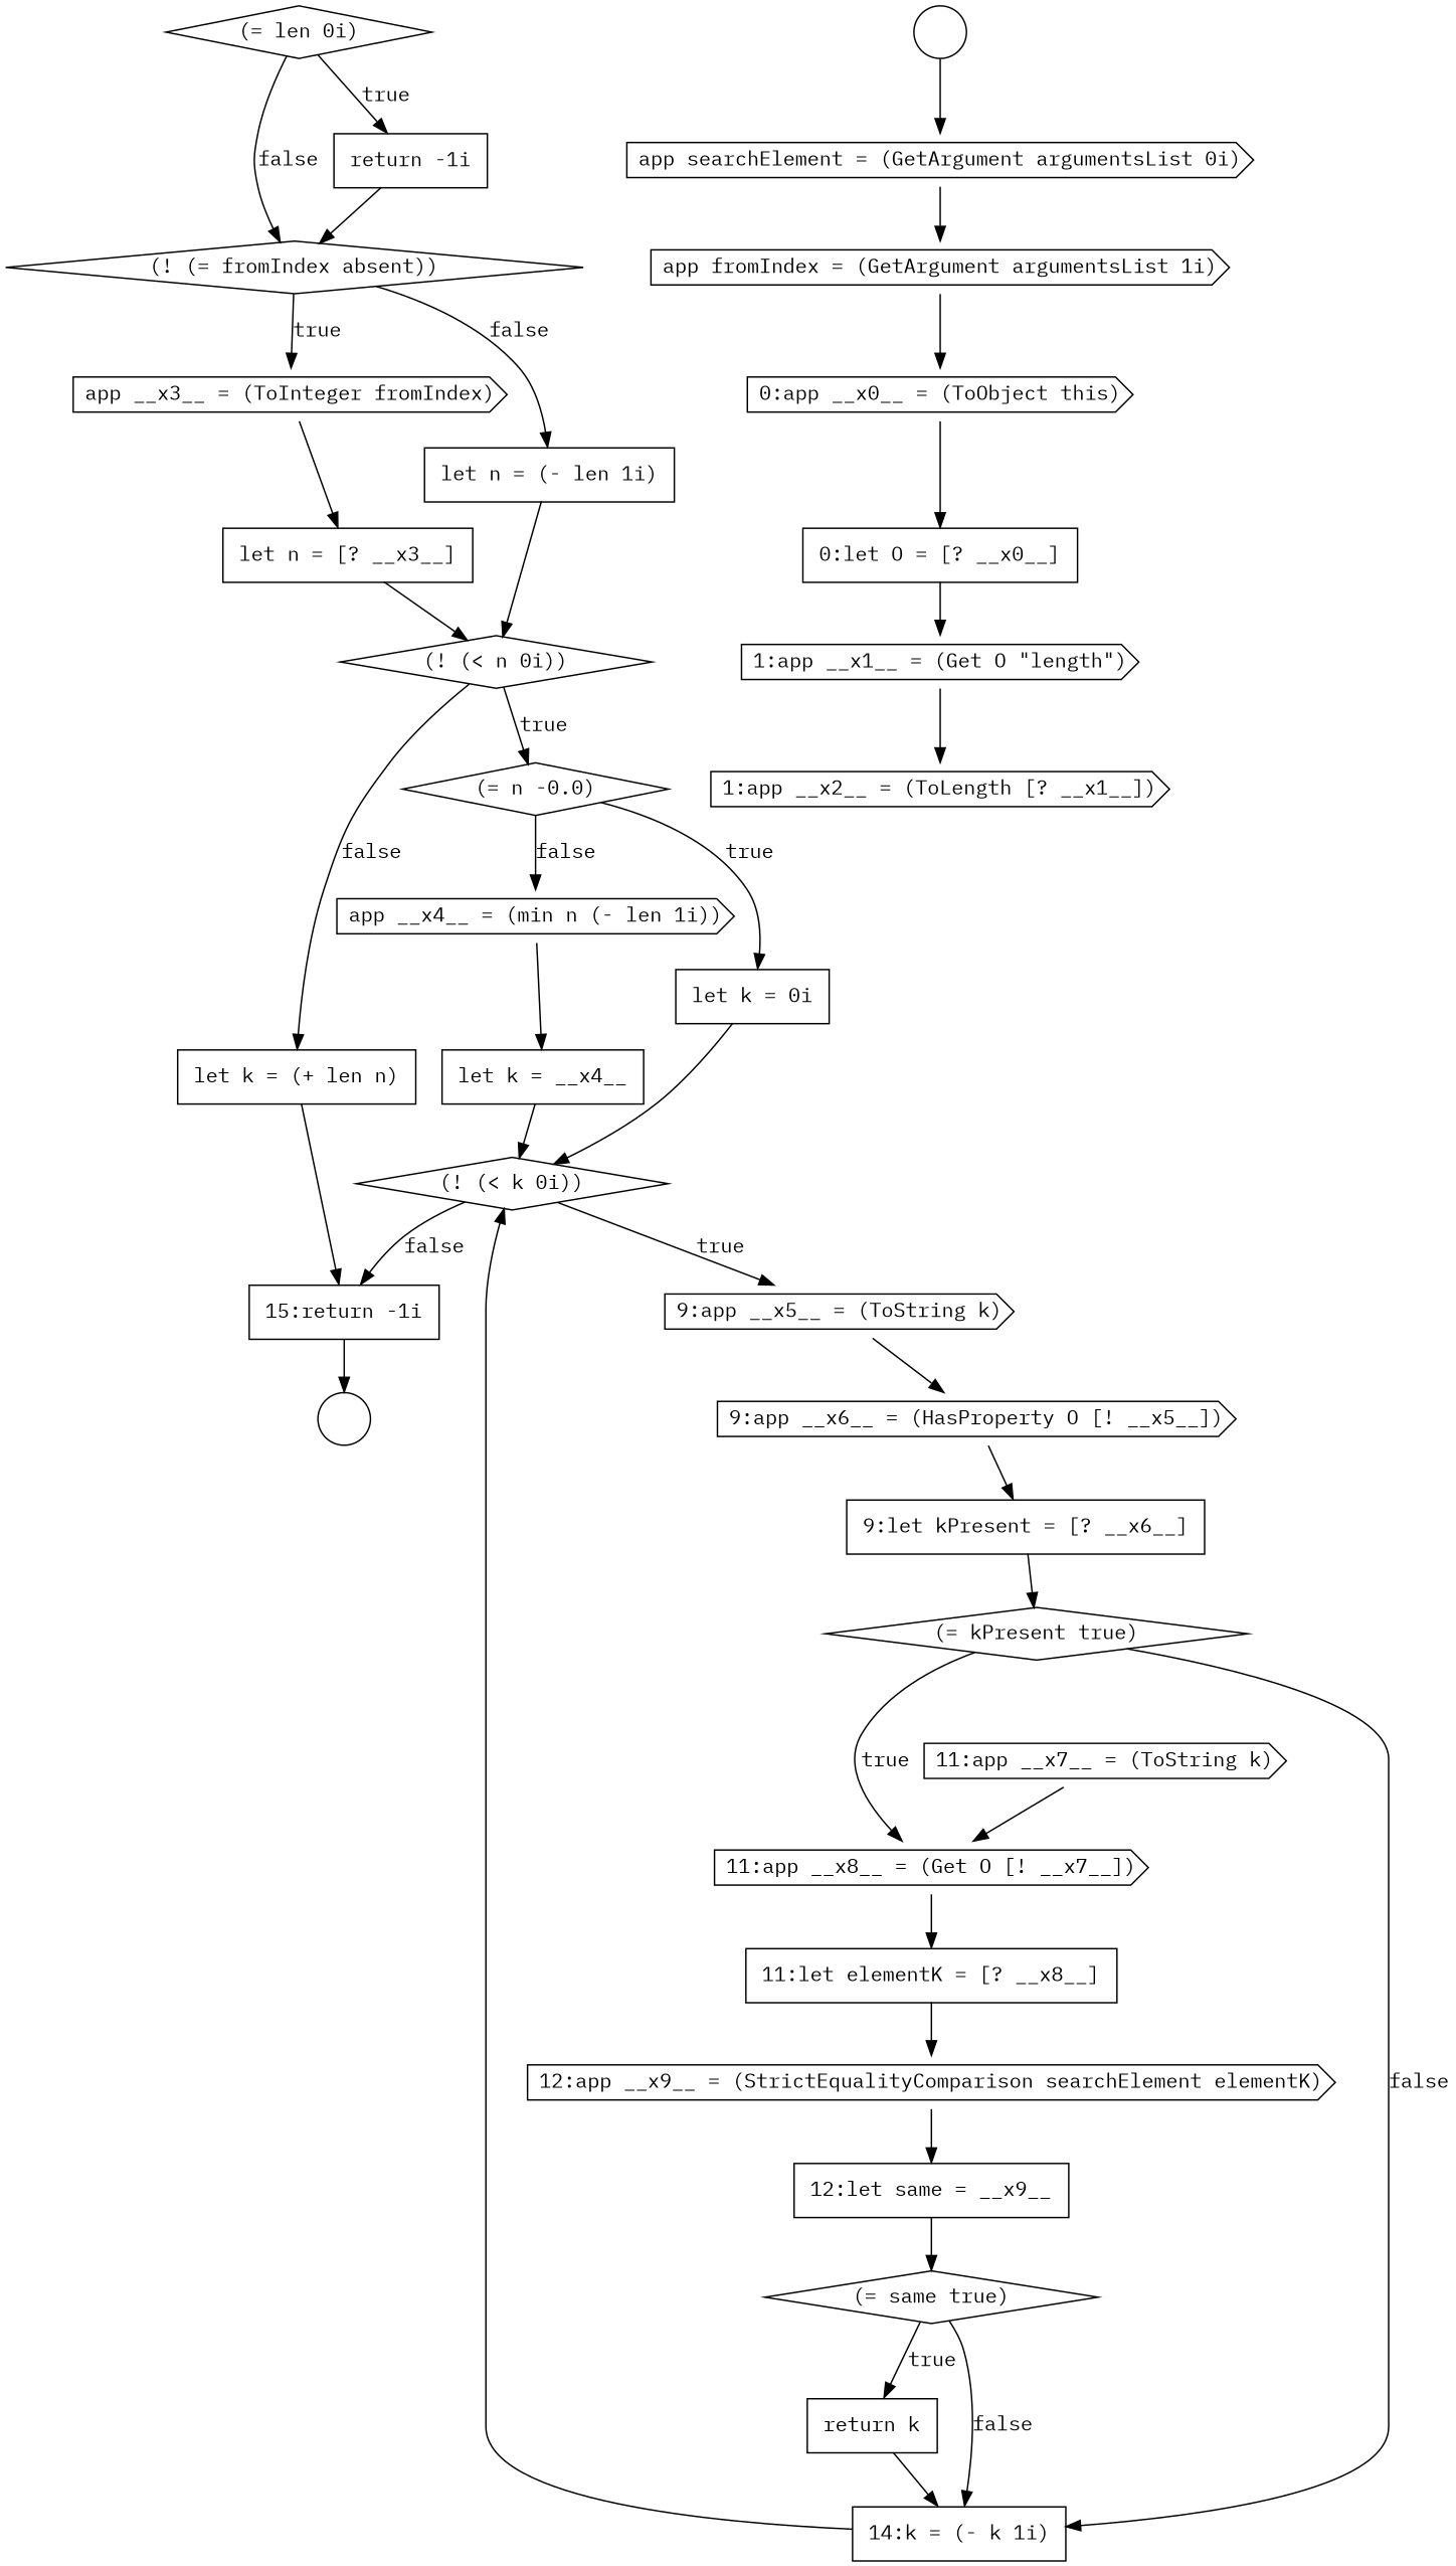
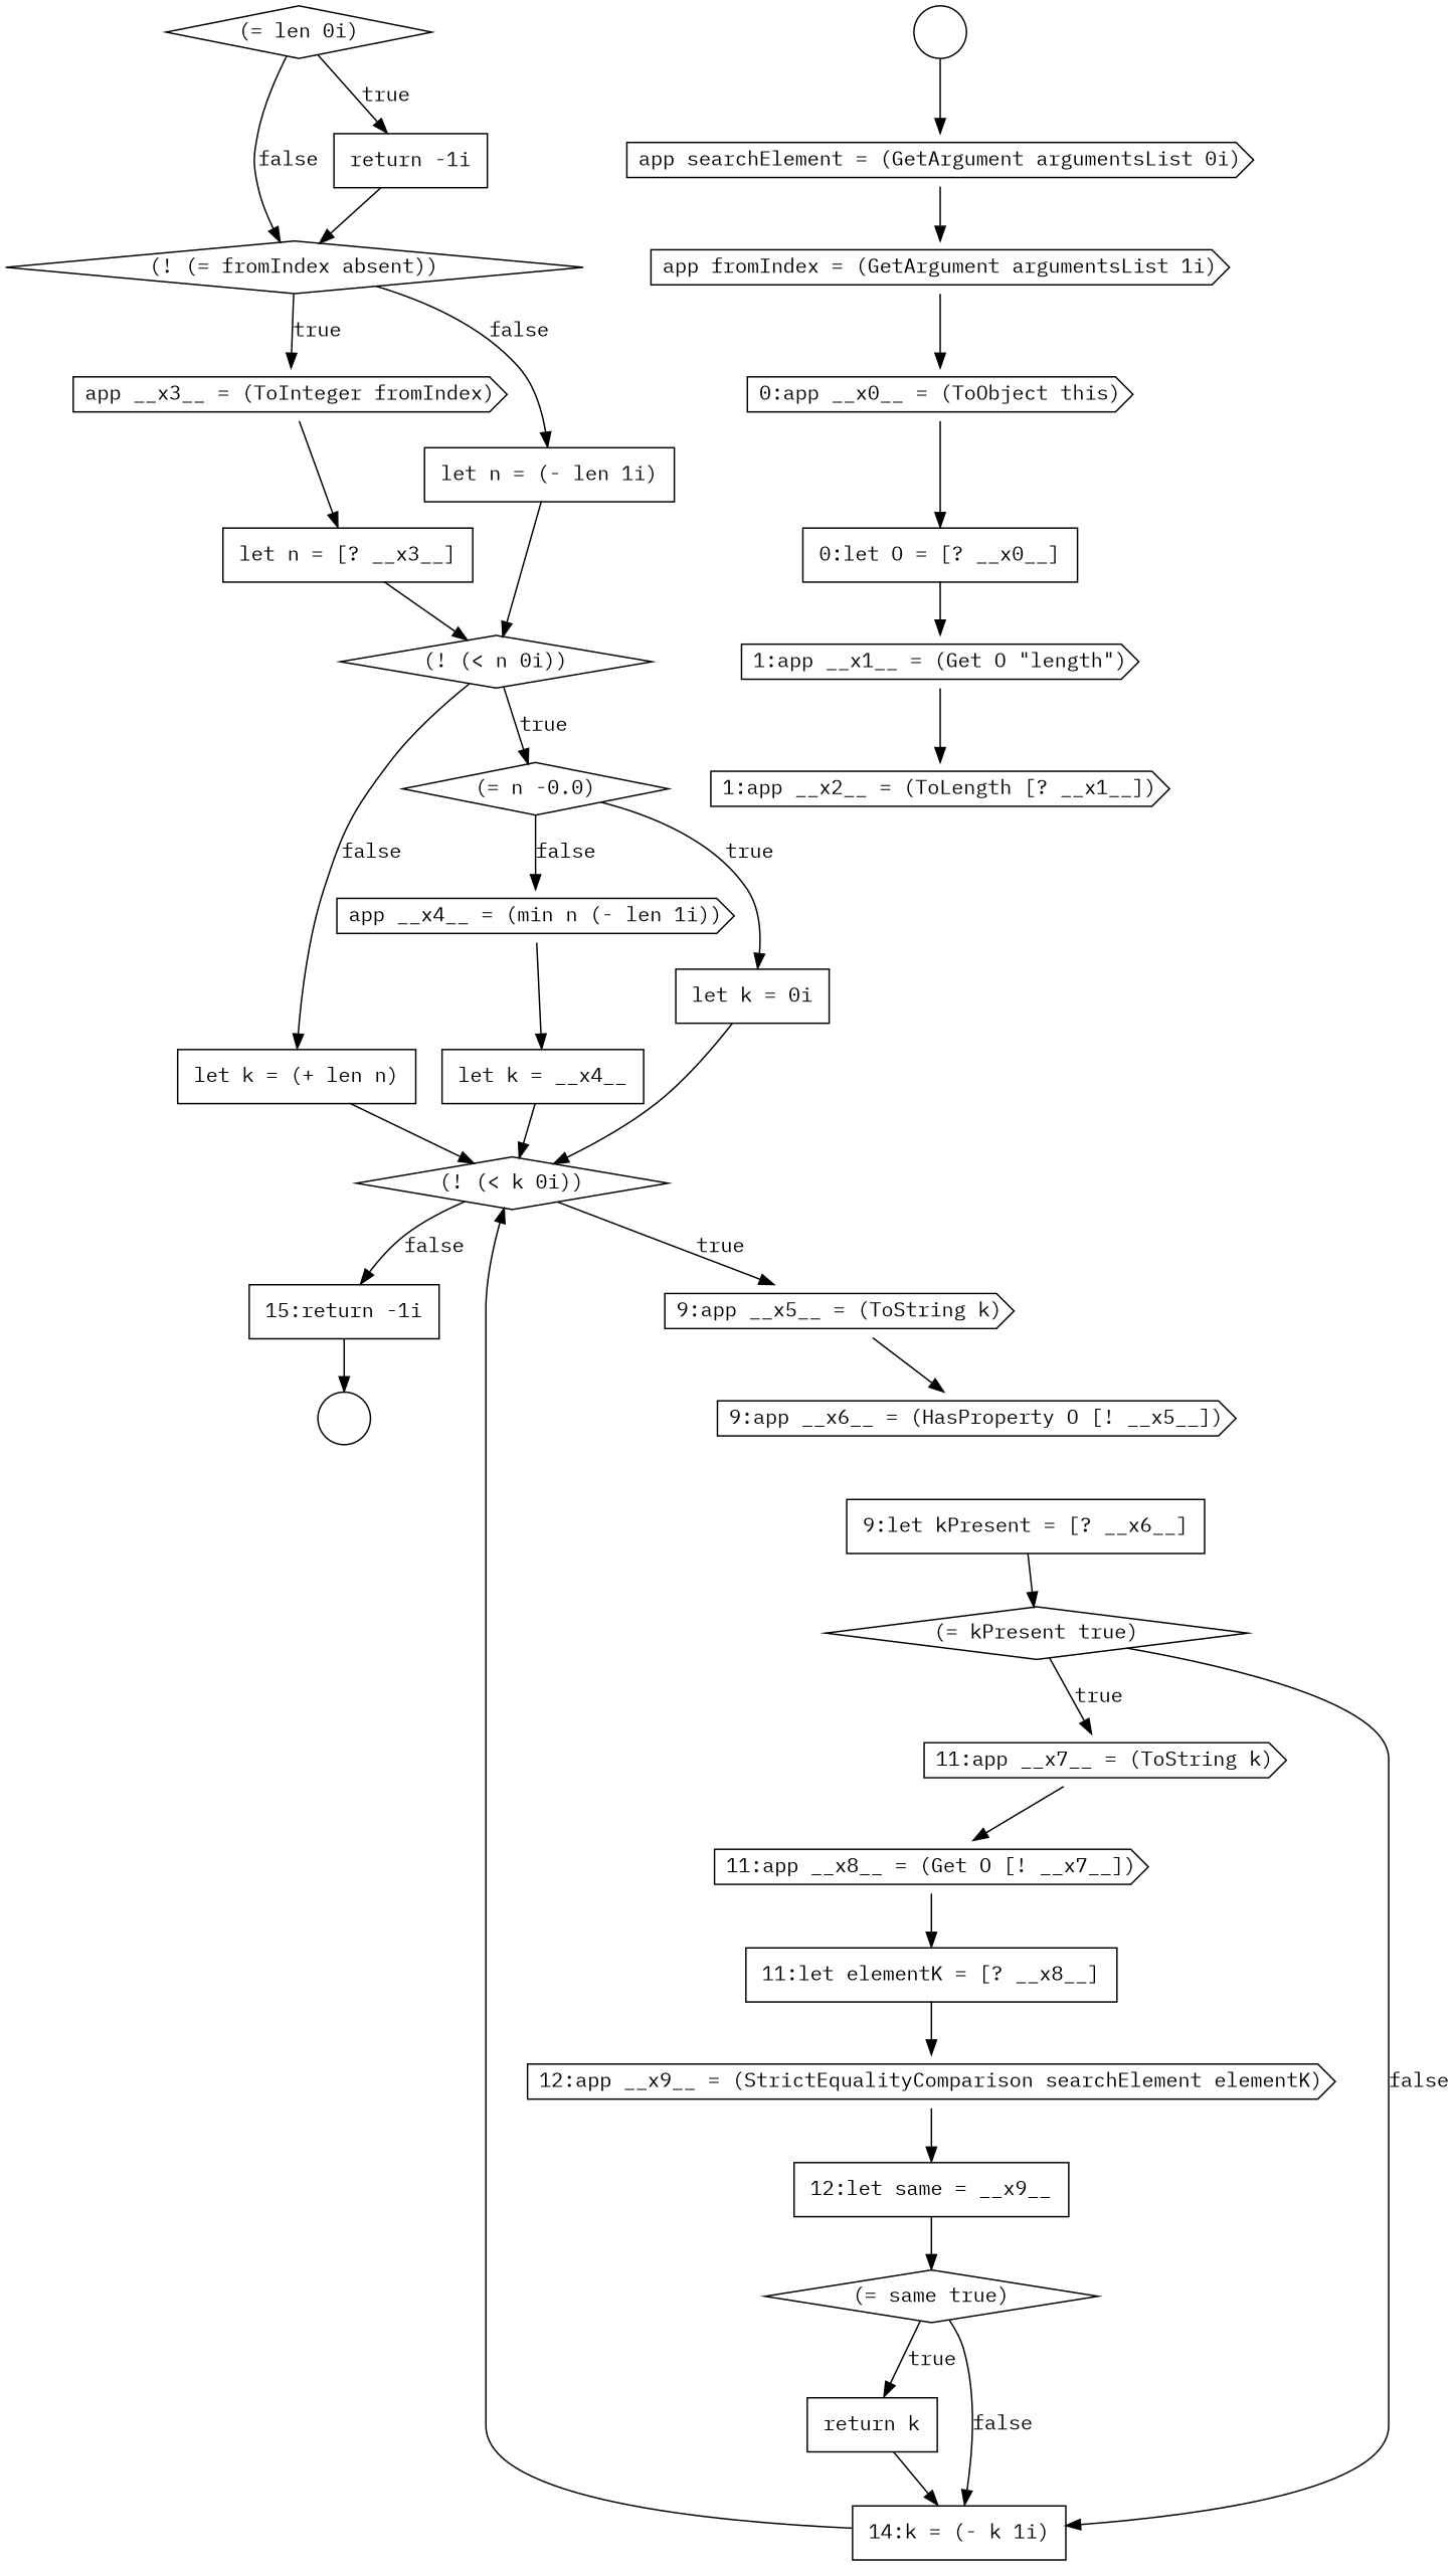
  digraph {
    fontname="IBM Plex Mono"
    node [color=black fillcolor=white fontname="IBM Plex Mono" shape=none style=filled]
    edge [color=black fontname="IBM Plex Mono"]
    n1 [label=<<font color="black">app __x3__ = (ToInteger fromIndex)</font>> shape=cds]
    n2 [label=<<font color="black">     <table border="0" cellborder="1" cellspacing="0" cellpadding="10">       <tr><td align="left">let n = [? __x3__]</td></tr>     </table>   </font>> margin=0]
    n3 [label=<<font color="black">(! (&lt; n 0i))</font>> shape=diamond]
    n4 [label=<<font color="black">9:app __x5__ = (ToString k)</font>> shape=cds]
    n5 [label=<<font color="black">9:app __x6__ = (HasProperty O [! __x5__])</font>> shape=cds]
    n6 [label=<<font color="black">     <table border="0" cellborder="1" cellspacing="0" cellpadding="10">       <tr><td align="left">9:let kPresent = [? __x6__]</td></tr>     </table>   </font>> margin=0]
    n7 [label=<<font color="black">     <table border="0" cellborder="1" cellspacing="0" cellpadding="10">       <tr><td align="left">let k = (+ len n)</td></tr>     </table>   </font>> margin=0]
    n8 [label=<<font color="black">(= n -0.0)</font>> shape=diamond]
    n9 [label=<<font color="black">(! (&lt; k 0i))</font>> shape=diamond]
    n10 [label=<<font color="black">     <table border="0" cellborder="1" cellspacing="0" cellpadding="10">       <tr><td align="left">let k = 0i</td></tr>     </table>   </font>> margin=0]
    n11 [label=<<font color="black">app __x4__ = (min n (- len 1i))</font>> shape=cds]
    n12 [label=<<font color="black">     <table border="0" cellborder="1" cellspacing="0" cellpadding="10">       <tr><td align="left">15:return -1i</td></tr>     </table>   </font>> margin=0]
    n13 [label=<<font color="black">(! (= fromIndex absent))</font>> shape=diamond]
    n14 [label=<<font color="black">     <table border="0" cellborder="1" cellspacing="0" cellpadding="10">       <tr><td align="left">let n = (- len 1i)</td></tr>     </table>   </font>> margin=0]
    n15 [label=<<font color="black">     <table border="0" cellborder="1" cellspacing="0" cellpadding="10">       <tr><td align="left">12:let same = __x9__</td></tr>     </table>   </font>> margin=0]
    n16 [label=<<font color="black">(= same true)</font>> shape=diamond]
    n17 [label=<<font color="black">     <table border="0" cellborder="1" cellspacing="0" cellpadding="10">       <tr><td align="left">14:k = (- k 1i)</td></tr>     </table>   </font>> margin=0]
    n18 [label=<<font color="black">     <table border="0" cellborder="1" cellspacing="0" cellpadding="10">       <tr><td align="left">return k</td></tr>     </table>   </font>> margin=0]
    n19 [label=<<font color="black">1:app __x2__ = (ToLength [? __x1__])</font>> shape=cds]
    n20 [label=<<font color="black">     <table border="0" cellborder="1" cellspacing="0" cellpadding="10">       <tr><td align="left">let k = __x4__</td></tr>     </table>   </font>> margin=0]
    n21 [label=<<font color="black">11:app __x8__ = (Get O [! __x7__])</font>> shape=cds]
    n22 [label=<<font color="black">     <table border="0" cellborder="1" cellspacing="0" cellpadding="10">       <tr><td align="left">11:let elementK = [? __x8__]</td></tr>     </table>   </font>> margin=0]
    n23 [label=<<font color="black">12:app __x9__ = (StrictEqualityComparison searchElement elementK)</font>> shape=cds]
    n24 [label=<<font color="black">     <table border="0" cellborder="1" cellspacing="0" cellpadding="10">       <tr><td align="left">return -1i</td></tr>     </table>   </font>> margin=0]
    n25 [label=<<font color="black">(= kPresent true)</font>> shape=diamond]
    n26 [label=<<font color="black">11:app __x7__ = (ToString k)</font>> shape=cds]
    n27 [label=<<font color="black">(= len 0i)</font>> shape=diamond]
    n28 [label=" " shape=circle]
    n29 [label=" " shape=circle]
    n30 [label=<<font color="black">app searchElement = (GetArgument argumentsList 0i)</font>> shape=cds]
    n31 [label=<<font color="black">app fromIndex = (GetArgument argumentsList 1i)</font>> shape=cds]
    n32 [label=<<font color="black">     <table border="0" cellborder="1" cellspacing="0" cellpadding="10">       <tr><td align="left">0:let O = [? __x0__]</td></tr>     </table>   </font>> margin=0]
    n33 [label=<<font color="black">1:app __x1__ = (Get O &quot;length&quot;)</font>> shape=cds]
    n34 [label=<<font color="black">0:app __x0__ = (ToObject this)</font>> shape=cds]
    n1 -> n2
    n2 -> n3
    n3 -> n7 [label=<<font color="black">false</font>>]
    n3 -> n8 [label=<<font color="black">true</font>>]
    n4 -> n5
-   n5 -> n6
    n6 -> n25
-   n7 -> n12
+   n7 -> n9
    n8 -> n10 [label=<<font color="black">true</font>>]
    n8 -> n11 [label=<<font color="black">false</font>>]
    n9 -> n4 [label=<<font color="black">true</font>>]
    n9 -> n12 [label=<<font color="black">false</font>>]
    n10 -> n9
    n11 -> n20
    n12 -> n28
    n13 -> n1 [label=<<font color="black">true</font>>]
    n13 -> n14 [label=<<font color="black">false</font>>]
    n14 -> n3
    n15 -> n16
    n16 -> n17 [label=<<font color="black">false</font>>]
    n16 -> n18 [label=<<font color="black">true</font>>]
    n17 -> n9
    n18 -> n17
    n20 -> n9
    n21 -> n22
    n22 -> n23
    n23 -> n15
    n24 -> n13
    n25 -> n17 [label=<<font color="black">false</font>>]
-   n25 -> n21 [label=<<font color="black">true</font>>]
+   n25 -> n26 [label=<<font color="black">true</font>>]
    n26 -> n21
    n27 -> n13 [label=<<font color="black">false</font>>]
    n27 -> n24 [label=<<font color="black">true</font>>]
    n29 -> n30
    n30 -> n31
    n31 -> n34
    n32 -> n33
    n33 -> n19
    n34 -> n32
  }
